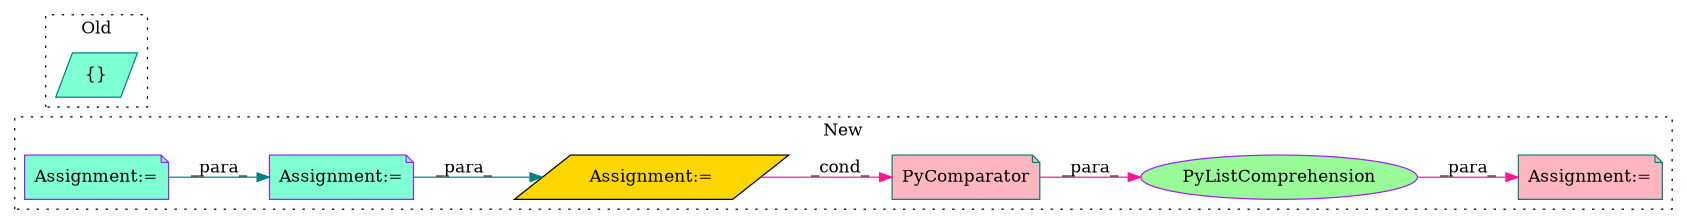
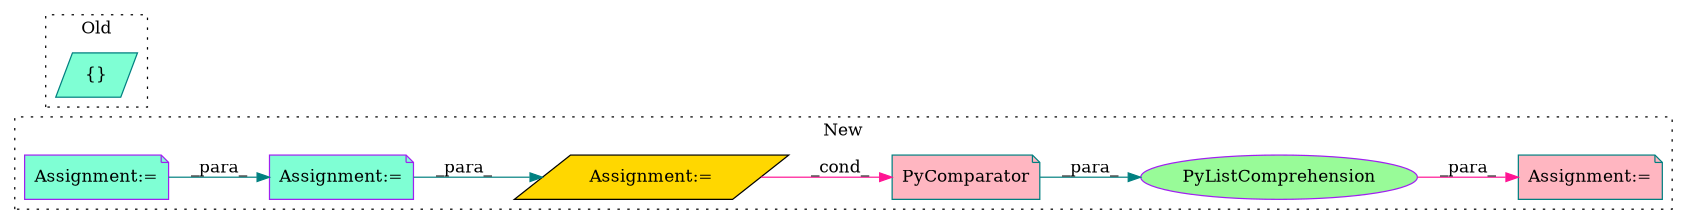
  digraph {
    rankdir=LR
    node [a=7 l=22 s=10379 shape=note style=filled fillcolor=aquamarine color=purple]
    edge [color=teal]
    n1 [a=109 l=111 label=PyListComprehension s=10298 shape=ellipse fillcolor=palegreen]
    n2 [a=113 label=PyComparator fillcolor=lightpink color=teal]
    n3 [l=1 label="Assignment:=" s=10219]
    n4 [l=1 label="Assignment:=" s=10555 fillcolor=lightpink color=teal]
    n5 [l=2 label="Assignment:=" s=10254]
    n6 [label="Assignment:=" shape=parallelogram fillcolor=gold color=black]
    n7 [a=4 l="1,1" label="{}" s="11191,11197" shape=parallelogram color=teal]
    subgraph cluster_1 {
      label=New
      style=dotted
      n1
      n2
      n3
      n4
      n5
      n6
    }
    subgraph cluster_2 {
      label=Old
      style=dotted
      n7
    }
    n1 -> n4 [label=_para_ color=deeppink]
-   n2 -> n1 [label=_para_ color=deeppink]
+   n2 -> n1 [label=_para_]
    n3 -> n5 [label=_para_]
    n5 -> n6 [label=_para_]
    n6 -> n2 [label=_cond_ color=deeppink]
  }
